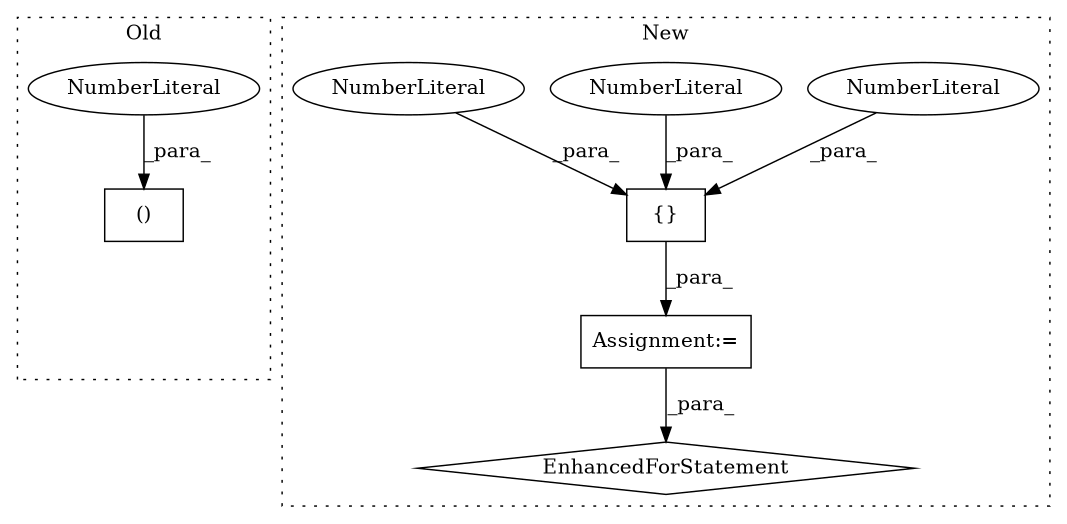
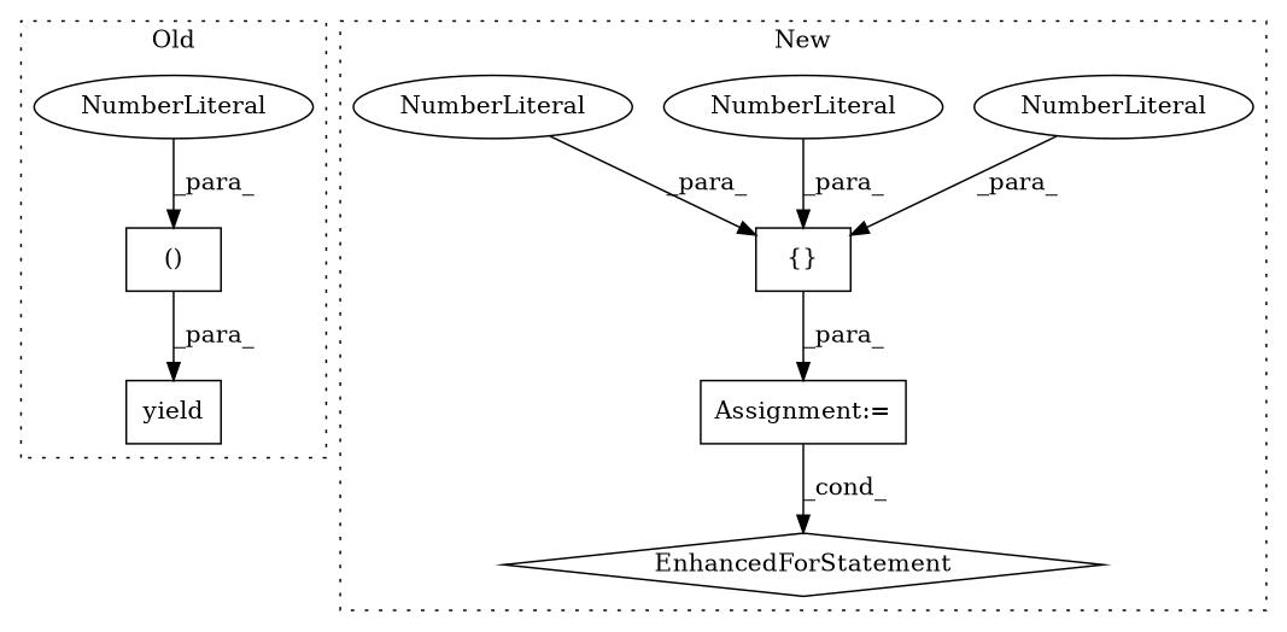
  digraph {
    node [a=34 l=3 s="21015,21126" shape=box]
+   n1 [a=112 l=12 label=yield s=20178]
    n2 [a=106 l=142 label="()" s=20190]
    n3 [l=5 label=NumberLiteral s=20292 shape=ellipse]
    n4 [a=4 l="1,1" label="{}" s="21113,21125"]
    n5 [a=7 l="69,2" label="Assignment:="]
    n6 [a=70 l="69,2" label=EnhancedForStatement shape=diamond]
    n7 [label=NumberLiteral s=21118 shape=ellipse]
    n8 [label=NumberLiteral s=21114 shape=ellipse]
    n9 [label=NumberLiteral s=21122 shape=ellipse]
    subgraph cluster_1 {
      label=Old
      style=dotted
+     n1
      n2
      n3
    }
    subgraph cluster_2 {
      label=New
      style=dotted
      n4
      n5
      n6
      n7
      n8
      n9
    }
+   n2 -> n1 [label=_para_]
    n3 -> n2 [label=_para_]
    n4 -> n5 [label=_para_]
-   n5 -> n6 [label=_para_]
+   n5 -> n6 [label=_cond_]
    n7 -> n4 [label=_para_]
    n8 -> n4 [label=_para_]
    n9 -> n4 [label=_para_]
  }
